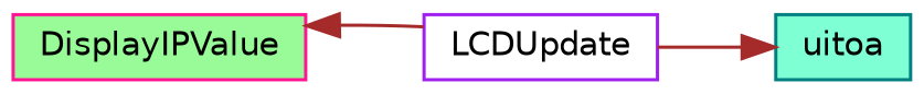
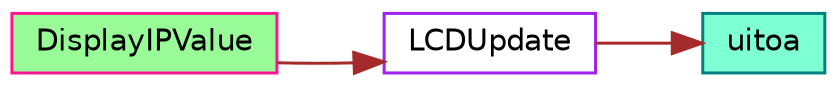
  digraph {
    rankdir=LR
    node [fontname=Helvetica fontsize=10 shape=record style=filled]
    edge [color=brown fontname=Helvetica fontsize=10 labelfontname=Helvetica labelfontsize=10 style=solid]
    n1 [color=deeppink fillcolor=palegreen fontcolor=black height=0.2 label=DisplayIPValue width=0.4]
    n2 [color=purple fillcolor=white height=0.2 label=LCDUpdate width=0.4]
    n3 [color=teal fillcolor=aquamarine height=0.2 label=uitoa width=0.4]
-   n2 -> n1
+   n1 -> n2
    n2 -> n3
  }
